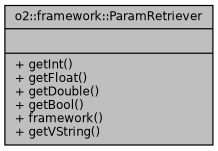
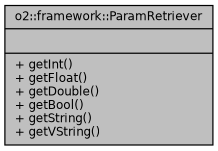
  digraph {
-   n1 [color=black fillcolor=grey75 fontcolor=black fontname=Helvetica fontsize=10 height=0.2 label="{o2::framework::ParamRetriever\n||+ getInt()\l+ getFloat()\l+ getDouble()\l+ getBool()\l+ framework()\l+ getVString()\l}" shape=record style=filled width=0.4]
+   n1 [color=black fillcolor=grey75 fontcolor=black fontname=Helvetica fontsize=10 height=0.2 label="{o2::framework::ParamRetriever\n||+ getInt()\l+ getFloat()\l+ getDouble()\l+ getBool()\l+ getString()\l+ getVString()\l}" shape=record style=filled width=0.4]
  }
